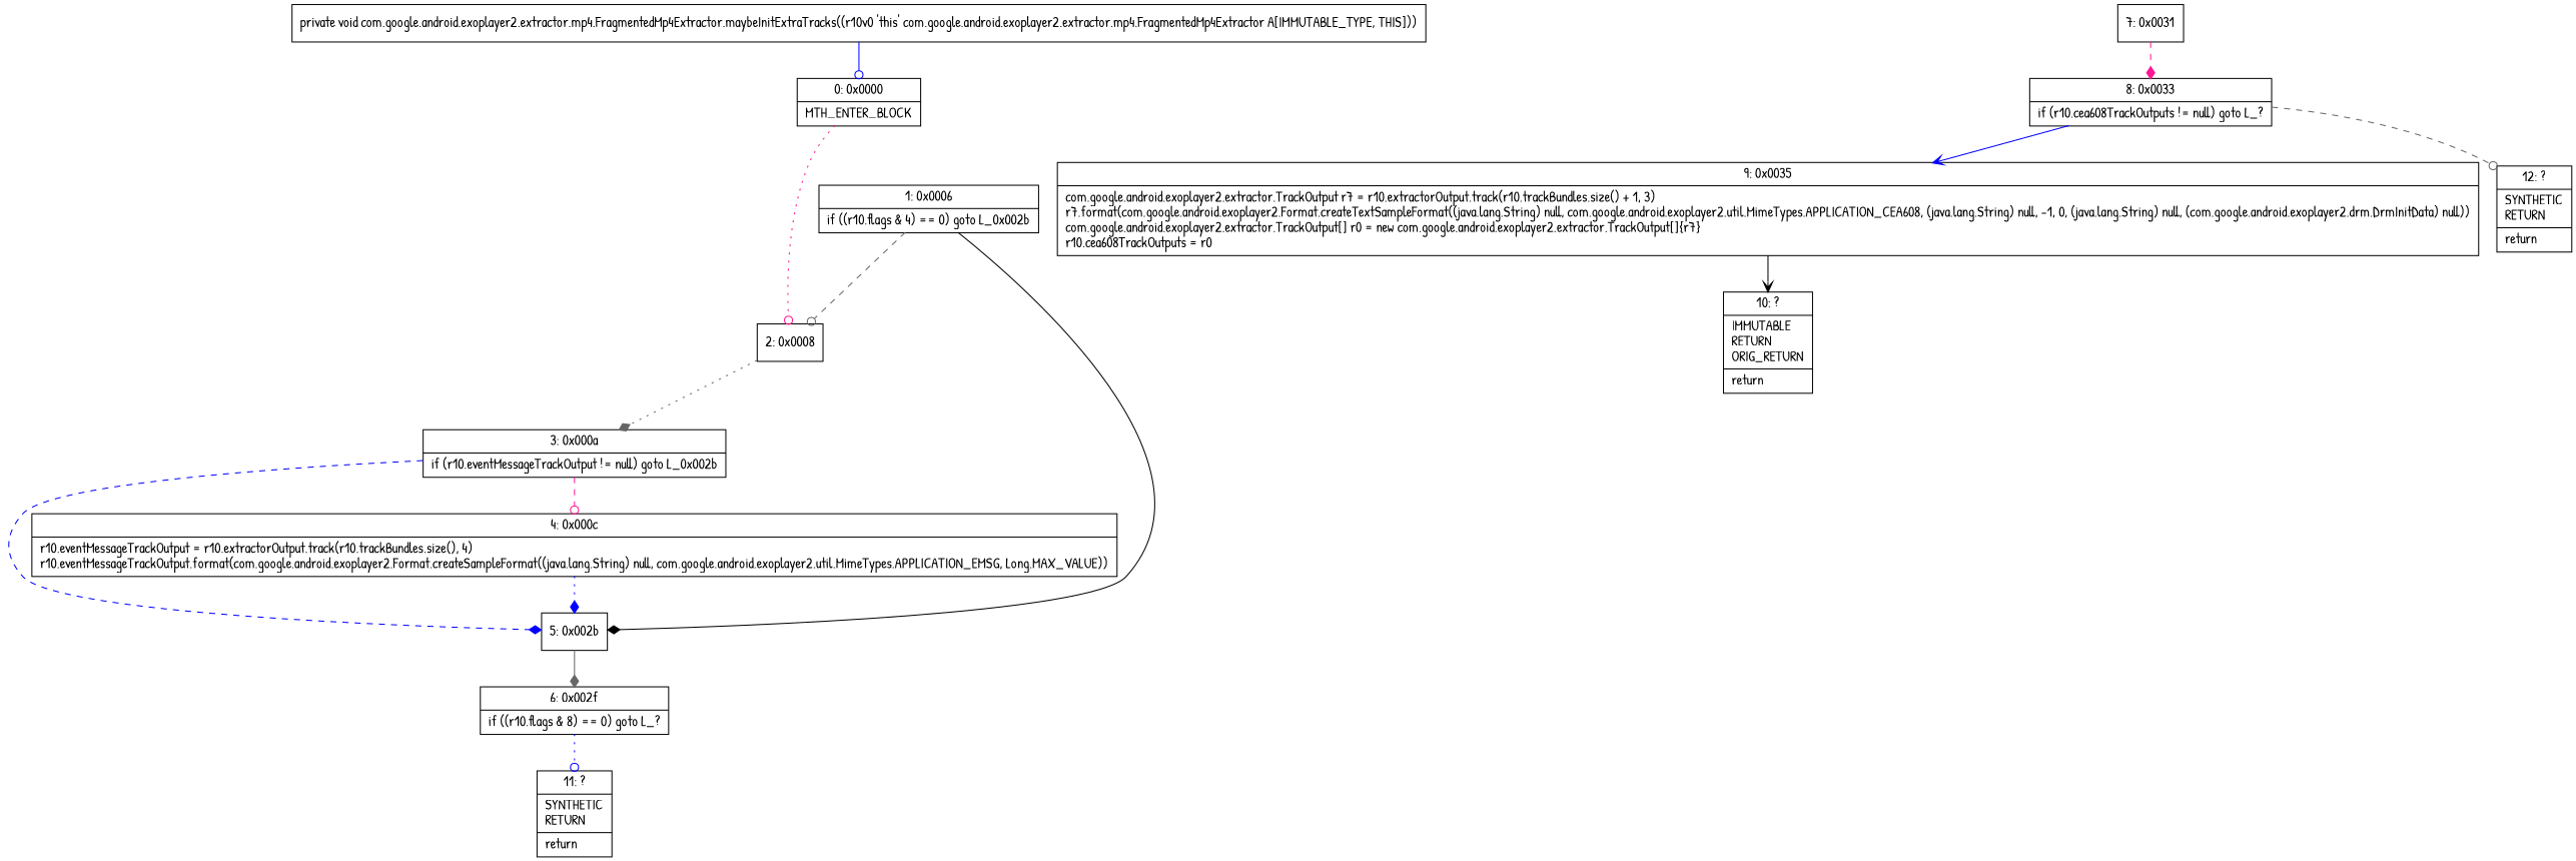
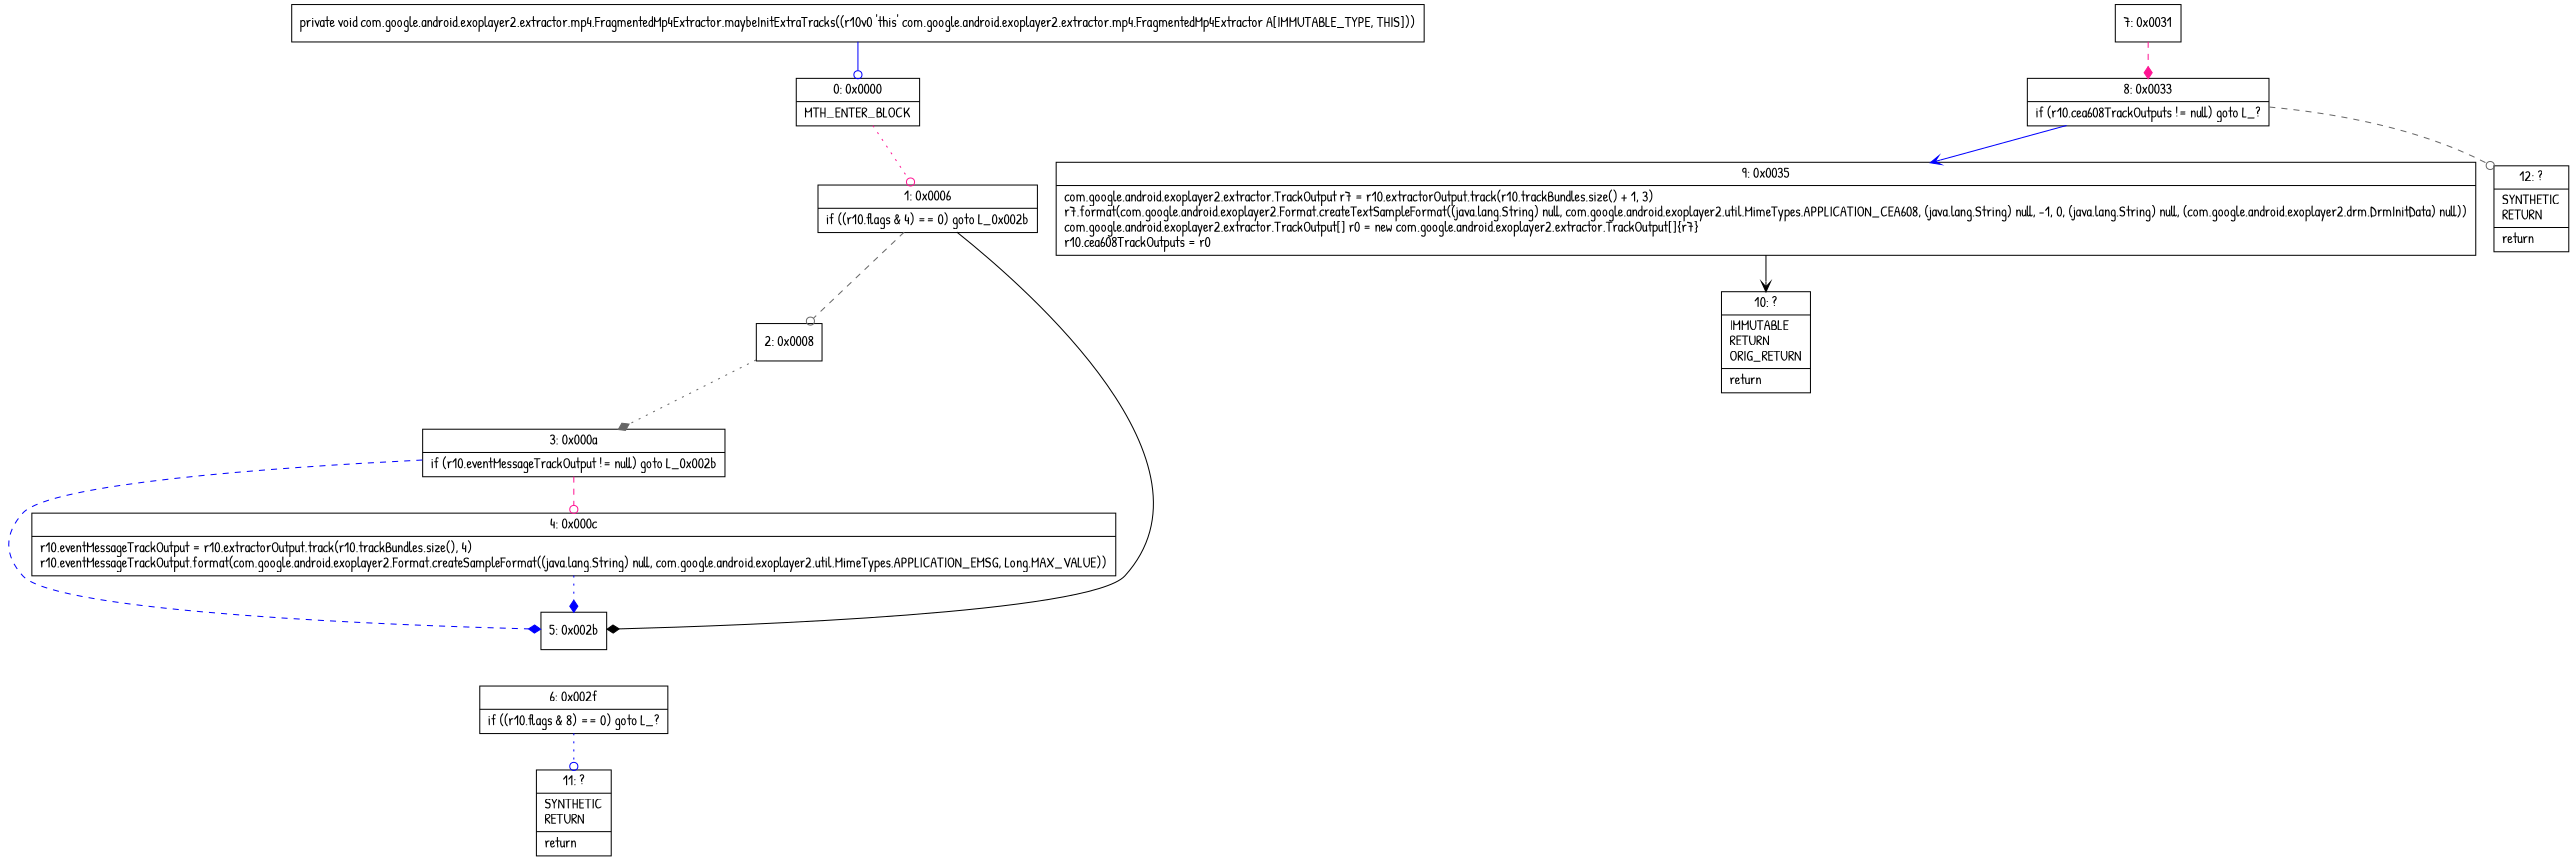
  digraph {
    fontname="Patrick Hand"
    node [fontname="Patrick Hand" shape=record]
    edge [arrowhead=odot color=blue fontname="Patrick Hand" style=dashed]
    n1 [label="{0\:\ 0x0000|MTH_ENTER_BLOCK\l}"]
    n2 [label="{1\:\ 0x0006|if ((r10.flags & 4) == 0) goto L_0x002b\l}"]
    n3 [label="{2\:\ 0x0008}"]
    n4 [label="{5\:\ 0x002b}"]
    n5 [label="{3\:\ 0x000a|if (r10.eventMessageTrackOutput != null) goto L_0x002b\l}"]
    n6 [label="{6\:\ 0x002f|if ((r10.flags & 8) == 0) goto L_?\l}"]
    n7 [label="{4\:\ 0x000c|r10.eventMessageTrackOutput = r10.extractorOutput.track(r10.trackBundles.size(), 4)\lr10.eventMessageTrackOutput.format(com.google.android.exoplayer2.Format.createSampleFormat((java.lang.String) null, com.google.android.exoplayer2.util.MimeTypes.APPLICATION_EMSG, Long.MAX_VALUE))\l}"]
    n8 [label="{11\:\ ?|SYNTHETIC\lRETURN\l|return\l}"]
    n9 [label="{7\:\ 0x0031}"]
    n10 [label="{8\:\ 0x0033|if (r10.cea608TrackOutputs != null) goto L_?\l}"]
    n11 [label="{9\:\ 0x0035|com.google.android.exoplayer2.extractor.TrackOutput r7 = r10.extractorOutput.track(r10.trackBundles.size() + 1, 3)\lr7.format(com.google.android.exoplayer2.Format.createTextSampleFormat((java.lang.String) null, com.google.android.exoplayer2.util.MimeTypes.APPLICATION_CEA608, (java.lang.String) null, \-1, 0, (java.lang.String) null, (com.google.android.exoplayer2.drm.DrmInitData) null))\lcom.google.android.exoplayer2.extractor.TrackOutput[] r0 = new com.google.android.exoplayer2.extractor.TrackOutput[]\{r7\}\lr10.cea608TrackOutputs = r0\l}"]
    n12 [label="{12\:\ ?|SYNTHETIC\lRETURN\l|return\l}"]
    n13 [label="{10\:\ ?|IMMUTABLE\lRETURN\lORIG_RETURN\l|return\l}"]
    n14 [label="{private void com.google.android.exoplayer2.extractor.mp4.FragmentedMp4Extractor.maybeInitExtraTracks((r10v0 'this' com.google.android.exoplayer2.extractor.mp4.FragmentedMp4Extractor A[IMMUTABLE_TYPE, THIS])) }"]
-   n1 -> n3 [color=deeppink style=dotted]
+   n1 -> n2 [color=deeppink style=dotted]
    n2 -> n3 [color=gray40]
    n2 -> n4 [arrowhead=diamond color=black style=solid]
    n3 -> n5 [arrowhead=diamond color=gray40 style=dotted]
-   n4 -> n6 [arrowhead=diamond color=gray40 style=solid]
    n5 -> n4 [arrowhead=diamond]
    n5 -> n7 [color=deeppink]
    n6 -> n8 [style=dotted]
    n7 -> n4 [arrowhead=diamond style=dotted]
    n9 -> n10 [arrowhead=diamond color=deeppink]
    n10 -> n11 [arrowhead=vee style=solid]
    n10 -> n12 [color=gray40]
    n11 -> n13 [arrowhead=vee color=black style=solid]
    n14 -> n1 [style=solid]
  }
